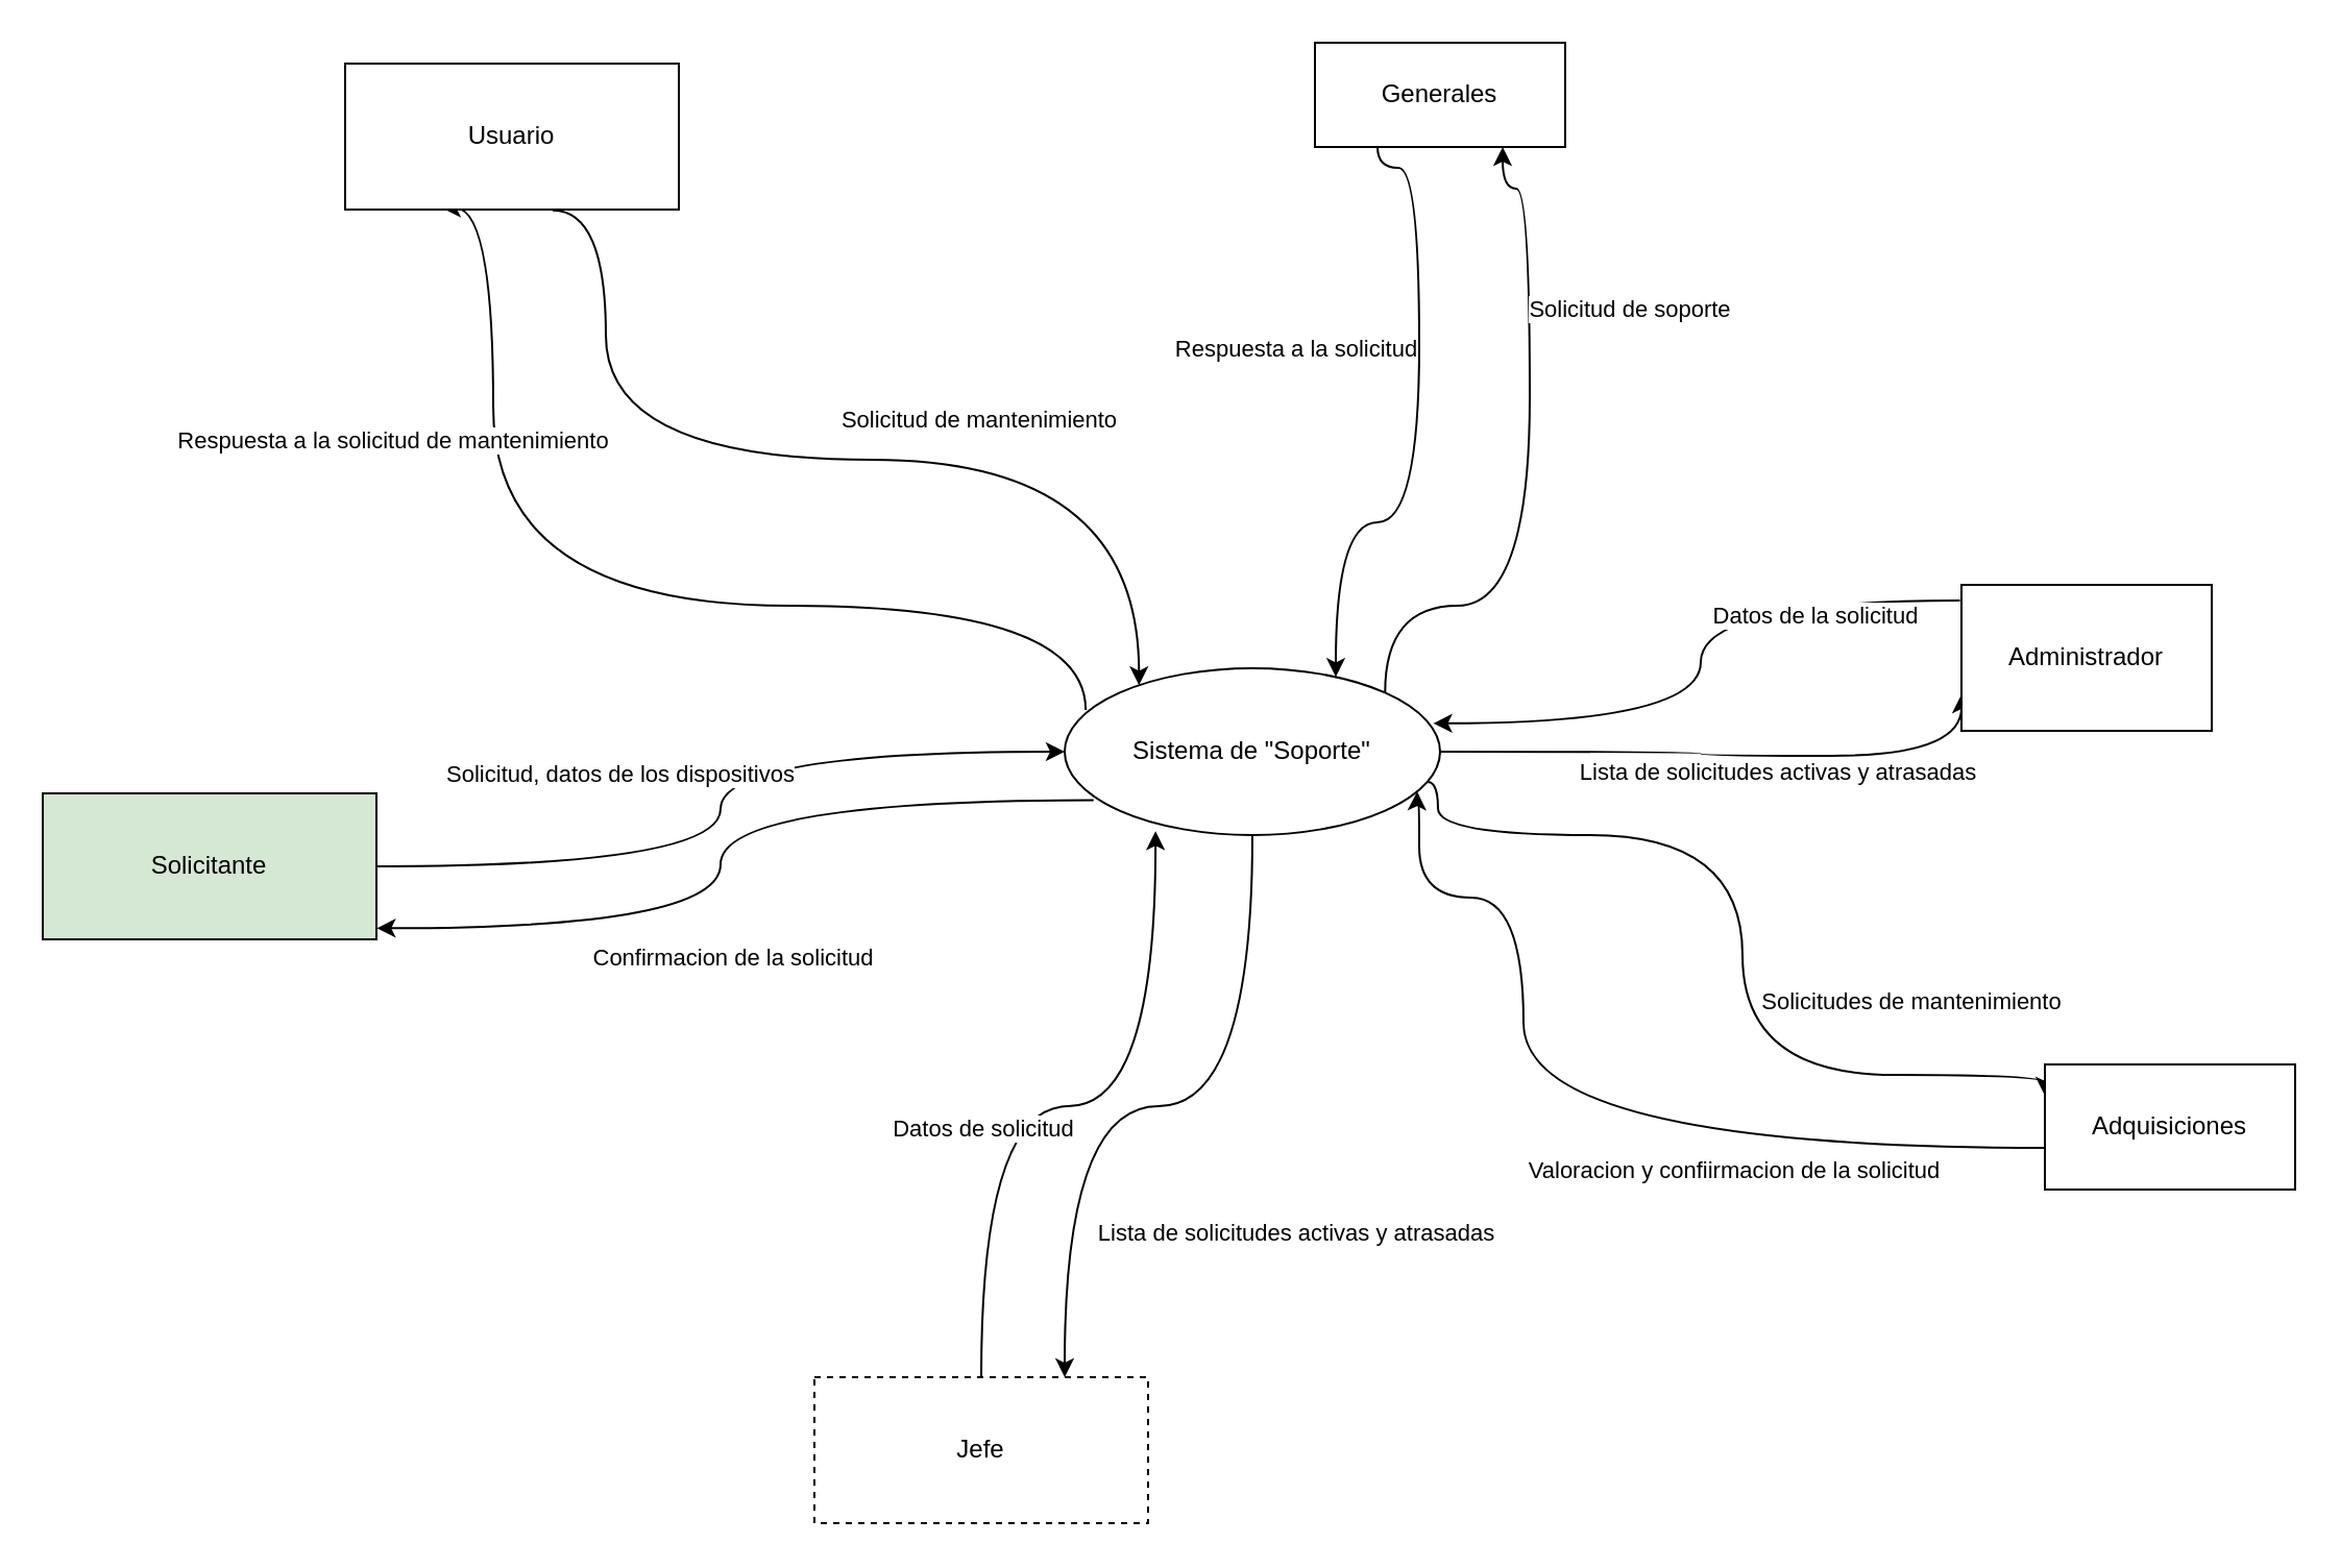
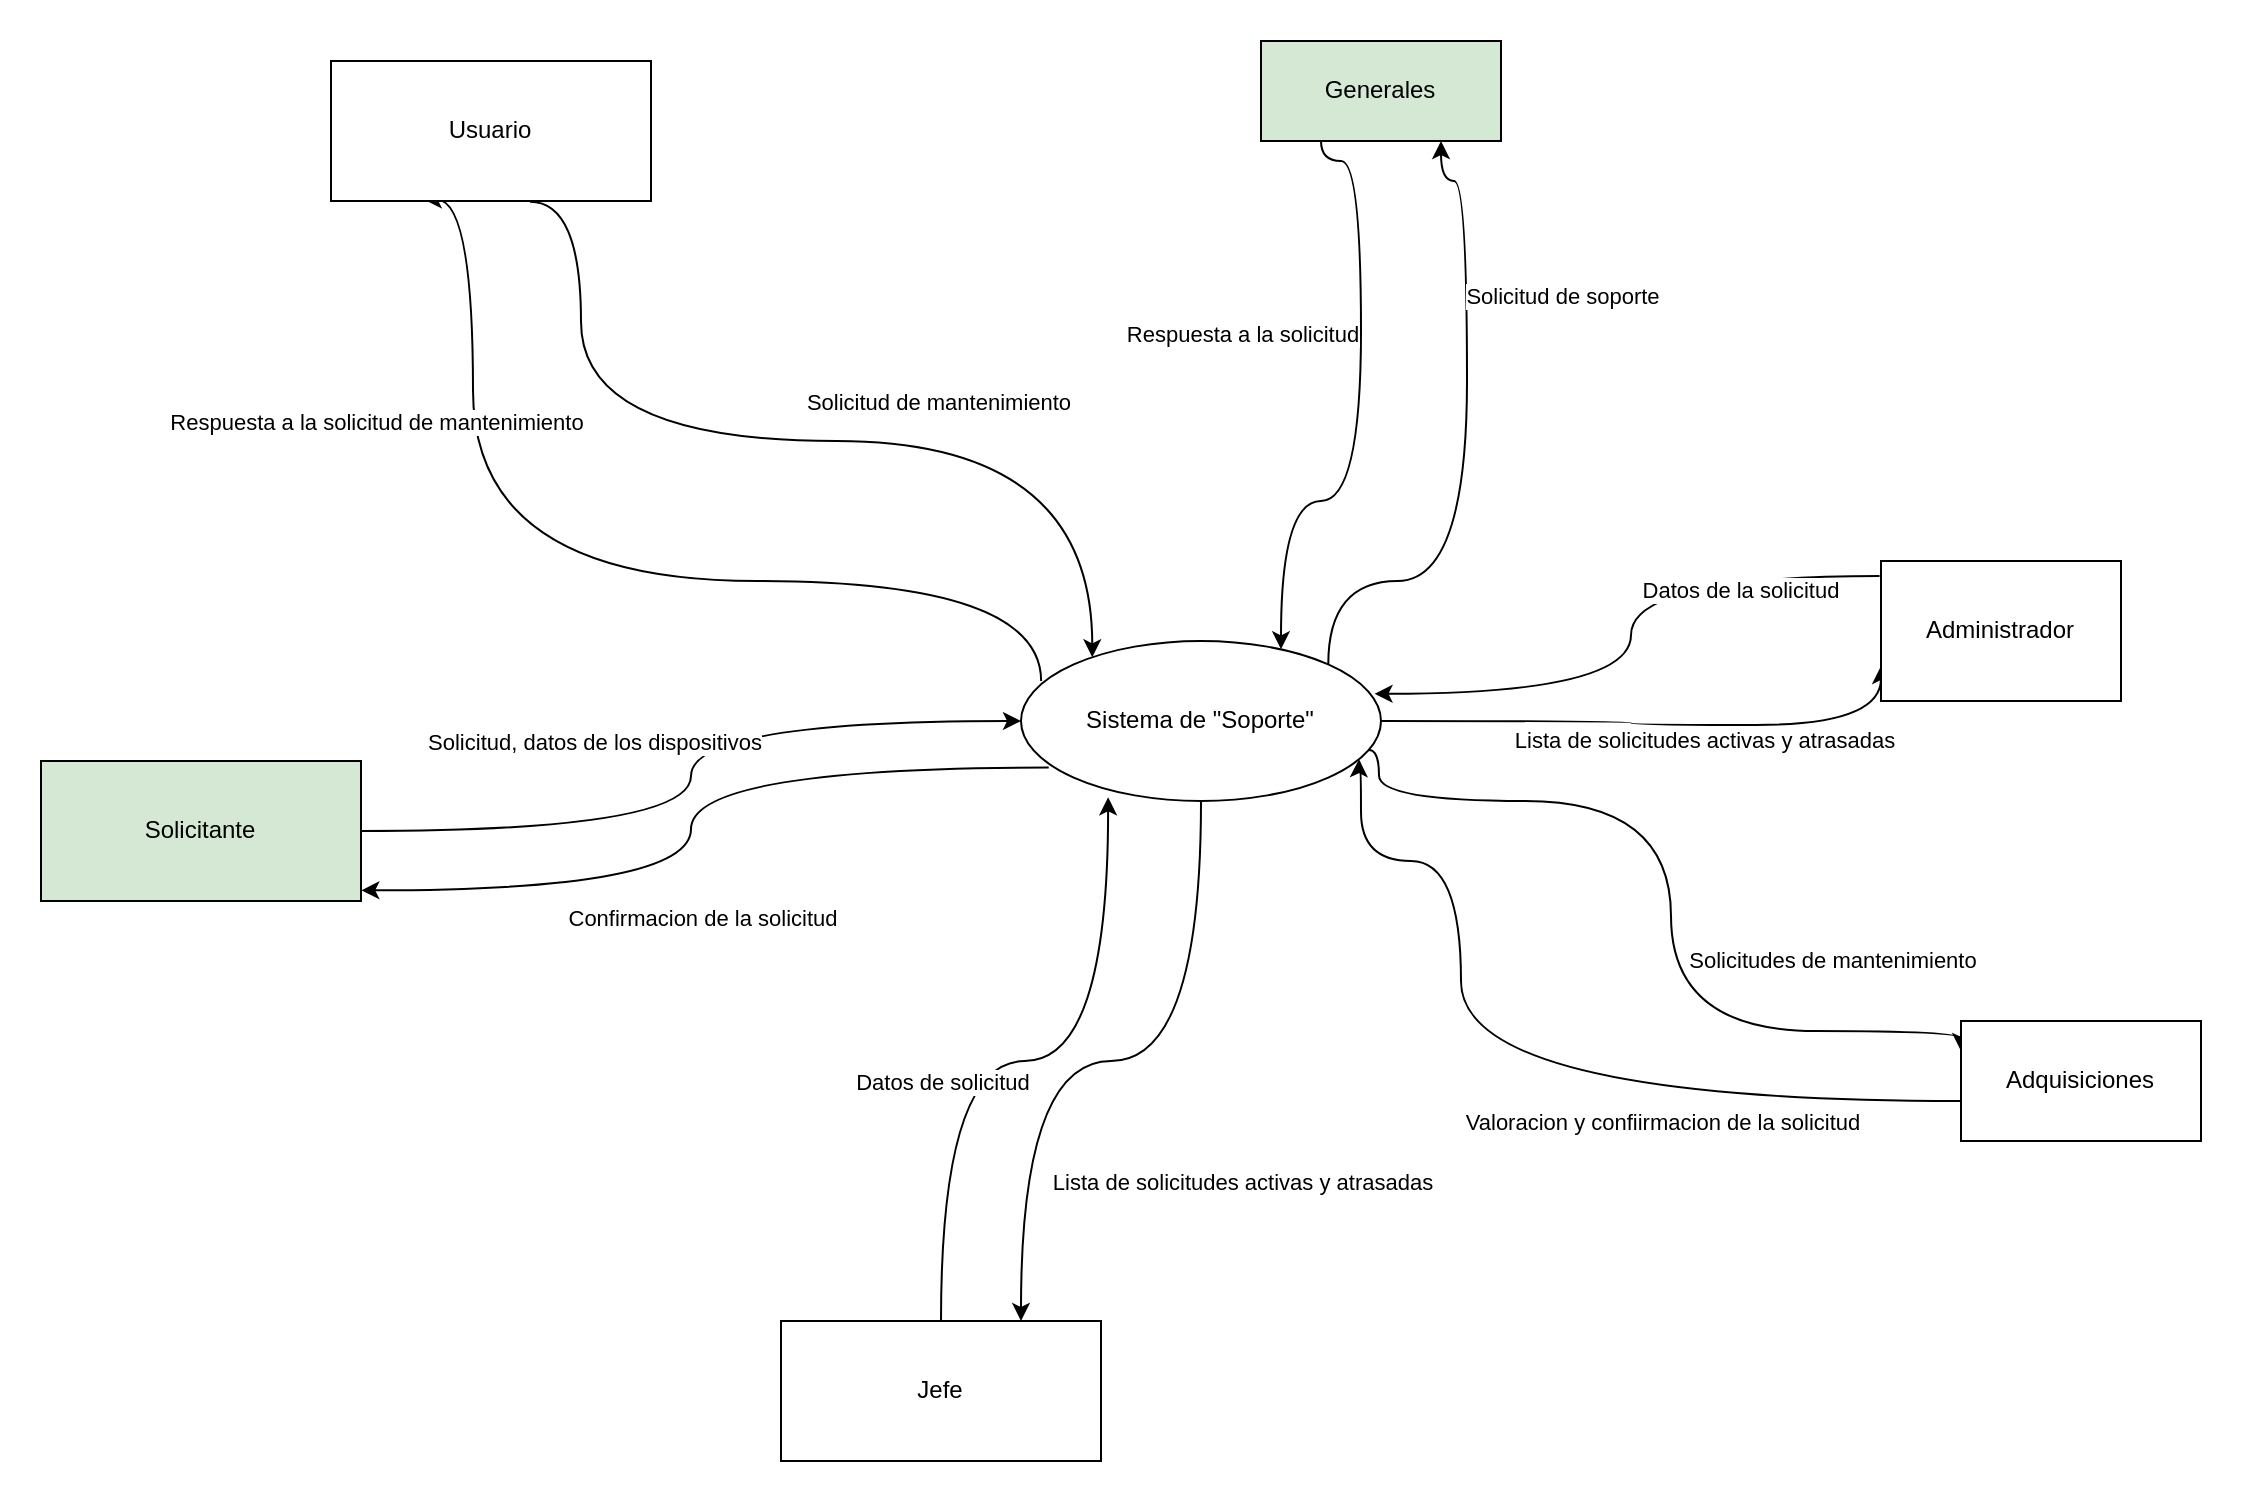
  <mxCell id="0" />
  <mxCell id="1" parent="0" />
  <mxCell id="2" style="edgeStyle=orthogonalEdgeStyle;curved=1;rounded=0;orthogonalLoop=1;jettySize=auto;html=1;entryX=0.29;entryY=0.99;entryDx=0;entryDy=0;entryPerimeter=0;exitX=0.056;exitY=0.25;exitDx=0;exitDy=0;exitPerimeter=0;" parent="1" source="14" target="17" edge="1"><mxGeometry relative="1" as="geometry"><Array as="points"><mxPoint x="520" y="290" /><mxPoint x="236" y="290" /></Array></mxGeometry></mxCell>
  <mxCell id="3" value="Respuesta a la solicitud de mantenimiento" style="edgeLabel;html=1;align=center;verticalAlign=middle;resizable=0;points=[];" parent="2" vertex="1" connectable="0"><mxGeometry x="0.0" y="4" relative="1" as="geometry"><mxPoint x="-108" y="-84" as="offset" /></mxGeometry></mxCell>
  <mxCell id="4" style="edgeStyle=orthogonalEdgeStyle;curved=1;rounded=0;orthogonalLoop=1;jettySize=auto;html=1;entryX=0;entryY=0.75;entryDx=0;entryDy=0;" parent="1" source="14" target="23" edge="1"><mxGeometry relative="1" as="geometry"><Array as="points"><mxPoint x="815" y="360" /><mxPoint x="815" y="362" /></Array></mxGeometry></mxCell>
  <mxCell id="5" value="Lista de solicitudes activas y atrasadas" style="edgeLabel;html=1;align=center;verticalAlign=middle;resizable=0;points=[];" parent="4" vertex="1" connectable="0"><mxGeometry x="0.42" y="-6" relative="1" as="geometry"><mxPoint x="-37" y="1" as="offset" /></mxGeometry></mxCell>
  <mxCell id="6" style="edgeStyle=orthogonalEdgeStyle;curved=1;rounded=0;orthogonalLoop=1;jettySize=auto;html=1;entryX=0.75;entryY=0;entryDx=0;entryDy=0;" parent="1" source="14" target="20" edge="1"><mxGeometry relative="1" as="geometry" /></mxCell>
  <mxCell id="7" value="Lista de solicitudes activas y atrasadas" style="edgeLabel;html=1;align=center;verticalAlign=middle;resizable=0;points=[];" parent="6" vertex="1" connectable="0"><mxGeometry x="0.193" y="-5" relative="1" as="geometry"><mxPoint x="99" y="65" as="offset" /></mxGeometry></mxCell>
  <mxCell id="8" style="edgeStyle=orthogonalEdgeStyle;curved=1;rounded=0;orthogonalLoop=1;jettySize=auto;html=1;entryX=1.001;entryY=0.924;entryDx=0;entryDy=0;entryPerimeter=0;exitX=0.077;exitY=0.791;exitDx=0;exitDy=0;exitPerimeter=0;" parent="1" source="14" target="26" edge="1"><mxGeometry relative="1" as="geometry" /></mxCell>
  <mxCell id="9" value="Confirmacion de la solicitud" style="edgeLabel;html=1;align=center;verticalAlign=middle;resizable=0;points=[];" parent="8" vertex="1" connectable="0"><mxGeometry x="0.133" y="-5" relative="1" as="geometry"><mxPoint x="10" y="25" as="offset" /></mxGeometry></mxCell>
  <mxCell id="10" style="edgeStyle=orthogonalEdgeStyle;curved=1;rounded=0;orthogonalLoop=1;jettySize=auto;html=1;entryX=0.75;entryY=1;entryDx=0;entryDy=0;exitX=1;exitY=0;exitDx=0;exitDy=0;" parent="1" source="14" target="29" edge="1"><mxGeometry relative="1" as="geometry"><Array as="points"><mxPoint x="663" y="290" /><mxPoint x="733" y="290" /><mxPoint x="733" y="90" /><mxPoint x="720" y="90" /></Array></mxGeometry></mxCell>
  <mxCell id="11" value="Solicitud de soporte" style="edgeLabel;html=1;align=center;verticalAlign=middle;resizable=0;points=[];" parent="10" vertex="1" connectable="0"><mxGeometry x="0.328" y="11" relative="1" as="geometry"><mxPoint x="58" y="-26" as="offset" /></mxGeometry></mxCell>
  <mxCell id="12" style="edgeStyle=orthogonalEdgeStyle;curved=1;rounded=0;orthogonalLoop=1;jettySize=auto;html=1;entryX=0;entryY=0.25;entryDx=0;entryDy=0;exitX=0.967;exitY=0.681;exitDx=0;exitDy=0;exitPerimeter=0;" parent="1" source="14" target="32" edge="1"><mxGeometry relative="1" as="geometry"><Array as="points"><mxPoint x="689" y="375" /><mxPoint x="689" y="400" /><mxPoint x="835" y="400" /><mxPoint x="835" y="515" /></Array></mxGeometry></mxCell>
  <mxCell id="13" value="Solicitudes de mantenimiento" style="edgeLabel;html=1;align=center;verticalAlign=middle;resizable=0;points=[];" parent="12" vertex="1" connectable="0"><mxGeometry x="0.149" y="2" relative="1" as="geometry"><mxPoint x="78" as="offset" /></mxGeometry></mxCell>
  <mxCell id="14" value="Sistema de &quot;Soporte&quot;" style="ellipse;whiteSpace=wrap;html=1;" parent="1" vertex="1"><mxGeometry x="510" y="320" width="180" height="80" as="geometry" /></mxCell>
  <mxCell id="15" style="edgeStyle=orthogonalEdgeStyle;curved=1;rounded=0;orthogonalLoop=1;jettySize=auto;html=1;entryX=0.198;entryY=0.102;entryDx=0;entryDy=0;entryPerimeter=0;exitX=0.622;exitY=1.006;exitDx=0;exitDy=0;exitPerimeter=0;" parent="1" source="17" target="14" edge="1"><mxGeometry relative="1" as="geometry"><Array as="points"><mxPoint x="290" y="220" /><mxPoint x="546" y="220" /></Array></mxGeometry></mxCell>
  <mxCell id="16" value="Solicitud de mantenimiento" style="edgeLabel;html=1;align=center;verticalAlign=middle;resizable=0;points=[];" parent="15" vertex="1" connectable="0"><mxGeometry x="0.123" y="-7" relative="1" as="geometry"><mxPoint x="38" y="-27" as="offset" /></mxGeometry></mxCell>
  <mxCell id="17" value="Usuario" style="rounded=0;whiteSpace=wrap;html=1;" parent="1" vertex="1"><mxGeometry x="165" y="30" width="160" height="70" as="geometry" /></mxCell>
  <mxCell id="18" style="edgeStyle=orthogonalEdgeStyle;curved=1;rounded=0;orthogonalLoop=1;jettySize=auto;html=1;entryX=0.242;entryY=0.977;entryDx=0;entryDy=0;entryPerimeter=0;" parent="1" source="20" target="14" edge="1"><mxGeometry relative="1" as="geometry" /></mxCell>
  <mxCell id="19" value="Datos de solicitud" style="edgeLabel;html=1;align=center;verticalAlign=middle;resizable=0;points=[];" parent="18" vertex="1" connectable="0"><mxGeometry x="0.111" y="-3" relative="1" as="geometry"><mxPoint x="-62" y="7" as="offset" /></mxGeometry></mxCell>
- <mxCell id="20" value="Jefe" style="rounded=0;whiteSpace=wrap;html=1;dashed=1;" parent="1" vertex="1"><mxGeometry x="390" y="660" width="160" height="70" as="geometry" /></mxCell>
+ <mxCell id="20" value="Jefe" style="rounded=0;whiteSpace=wrap;html=1;" parent="1" vertex="1"><mxGeometry x="390" y="660" width="160" height="70" as="geometry" /></mxCell>
  <mxCell id="21" style="edgeStyle=orthogonalEdgeStyle;curved=1;rounded=0;orthogonalLoop=1;jettySize=auto;html=1;exitX=-0.006;exitY=0.108;exitDx=0;exitDy=0;exitPerimeter=0;entryX=0.982;entryY=0.33;entryDx=0;entryDy=0;entryPerimeter=0;" parent="1" source="23" target="14" edge="1"><mxGeometry relative="1" as="geometry"><mxPoint x="690" y="345" as="targetPoint" /></mxGeometry></mxCell>
  <mxCell id="22" value="Datos de la solicitud" style="edgeLabel;html=1;align=center;verticalAlign=middle;resizable=0;points=[];" parent="21" vertex="1" connectable="0"><mxGeometry x="0.092" y="-6" relative="1" as="geometry"><mxPoint x="60" y="-39" as="offset" /></mxGeometry></mxCell>
  <mxCell id="23" value="Administrador" style="rounded=0;whiteSpace=wrap;html=1;" parent="1" vertex="1"><mxGeometry x="940" y="280" width="120" height="70" as="geometry" /></mxCell>
  <mxCell id="24" style="edgeStyle=orthogonalEdgeStyle;curved=1;rounded=0;orthogonalLoop=1;jettySize=auto;html=1;" parent="1" source="26" target="14" edge="1"><mxGeometry relative="1" as="geometry" /></mxCell>
  <mxCell id="25" value="Solicitud, datos de los dispositivos" style="edgeLabel;html=1;align=center;verticalAlign=middle;resizable=0;points=[];" parent="24" vertex="1" connectable="0"><mxGeometry x="-0.467" y="4" relative="1" as="geometry"><mxPoint x="13" y="-41" as="offset" /></mxGeometry></mxCell>
  <mxCell id="26" value="Solicitante" style="rounded=0;whiteSpace=wrap;html=1;fillColor=#d5e8d4;" parent="1" vertex="1"><mxGeometry x="20" y="380" width="160" height="70" as="geometry" /></mxCell>
  <mxCell id="27" style="edgeStyle=orthogonalEdgeStyle;curved=1;rounded=0;orthogonalLoop=1;jettySize=auto;html=1;exitX=0.25;exitY=1;exitDx=0;exitDy=0;" parent="1" source="29" target="14" edge="1"><mxGeometry relative="1" as="geometry"><Array as="points"><mxPoint x="660" y="80" /><mxPoint x="680" y="80" /><mxPoint x="680" y="250" /><mxPoint x="640" y="250" /></Array></mxGeometry></mxCell>
  <mxCell id="28" value="Respuesta a la solicitud" style="edgeLabel;html=1;align=center;verticalAlign=middle;resizable=0;points=[];" parent="27" vertex="1" connectable="0"><mxGeometry x="-0.203" y="-13" relative="1" as="geometry"><mxPoint x="-47" y="-9" as="offset" /></mxGeometry></mxCell>
- <mxCell id="29" value="Generales" style="rounded=0;whiteSpace=wrap;html=1;" parent="1" vertex="1"><mxGeometry x="630" y="20" width="120" height="50" as="geometry" /></mxCell>
+ <mxCell id="29" value="Generales" style="rounded=0;whiteSpace=wrap;html=1;fillColor=#d5e8d4;" parent="1" vertex="1"><mxGeometry x="630" y="20" width="120" height="50" as="geometry" /></mxCell>
  <mxCell id="30" style="edgeStyle=orthogonalEdgeStyle;curved=1;rounded=0;orthogonalLoop=1;jettySize=auto;html=1;entryX=0.939;entryY=0.739;entryDx=0;entryDy=0;entryPerimeter=0;" parent="1" source="32" target="14" edge="1"><mxGeometry relative="1" as="geometry"><Array as="points"><mxPoint x="730" y="550" /><mxPoint x="730" y="430" /><mxPoint x="680" y="430" /><mxPoint x="680" y="381" /><mxPoint x="679" y="381" /></Array></mxGeometry></mxCell>
  <mxCell id="31" value="Valoracion y confiirmacion de la solicitud" style="edgeLabel;html=1;align=center;verticalAlign=middle;resizable=0;points=[];" parent="30" vertex="1" connectable="0"><mxGeometry x="0.175" relative="1" as="geometry"><mxPoint x="100" y="37" as="offset" /></mxGeometry></mxCell>
  <mxCell id="32" value="Adquisiciones" style="rounded=0;whiteSpace=wrap;html=1;" parent="1" vertex="1"><mxGeometry x="980" y="510" width="120" height="60" as="geometry" /></mxCell>
